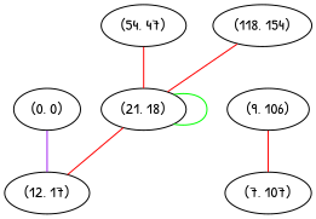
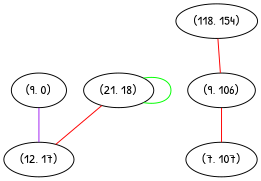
  graph {
    fontname="Patrick Hand"
    node [fontname="Patrick Hand"]
    edge [color=red fontname="Patrick Hand" weight=1]
    n1 [label="(12, 17)"]
-   "(0, 0)"
+   "(0, 0)" [label="(9, 0)"]
    "(118, 154)"
    "(9, 106)"
    "(7, 107)"
-   "(54, 47)"
    "(21, 18)"
    "(0, 0)" -- n1 [color=purple weight=4]
-   "(118, 154)" -- "(21, 18)"
+   "(118, 154)" -- "(9, 106)"
    "(9, 106)" -- "(7, 107)"
-   "(54, 47)" -- "(21, 18)"
    "(21, 18)" -- n1
    "(21, 18)" -- "(21, 18)" [color=green weight=2]
  }
